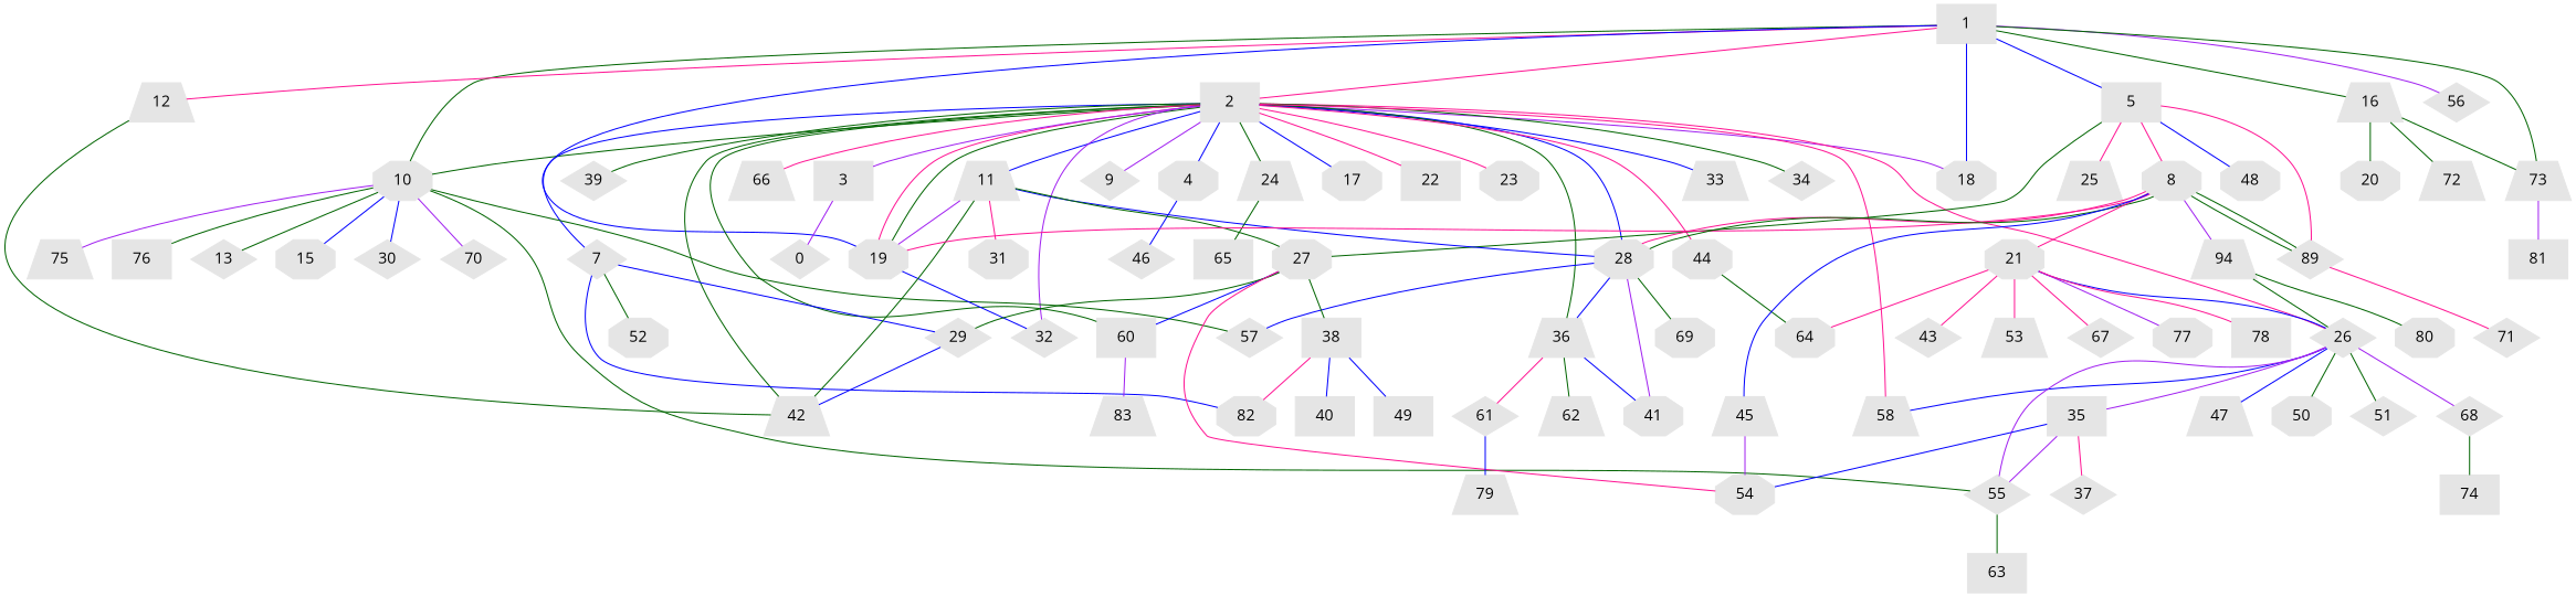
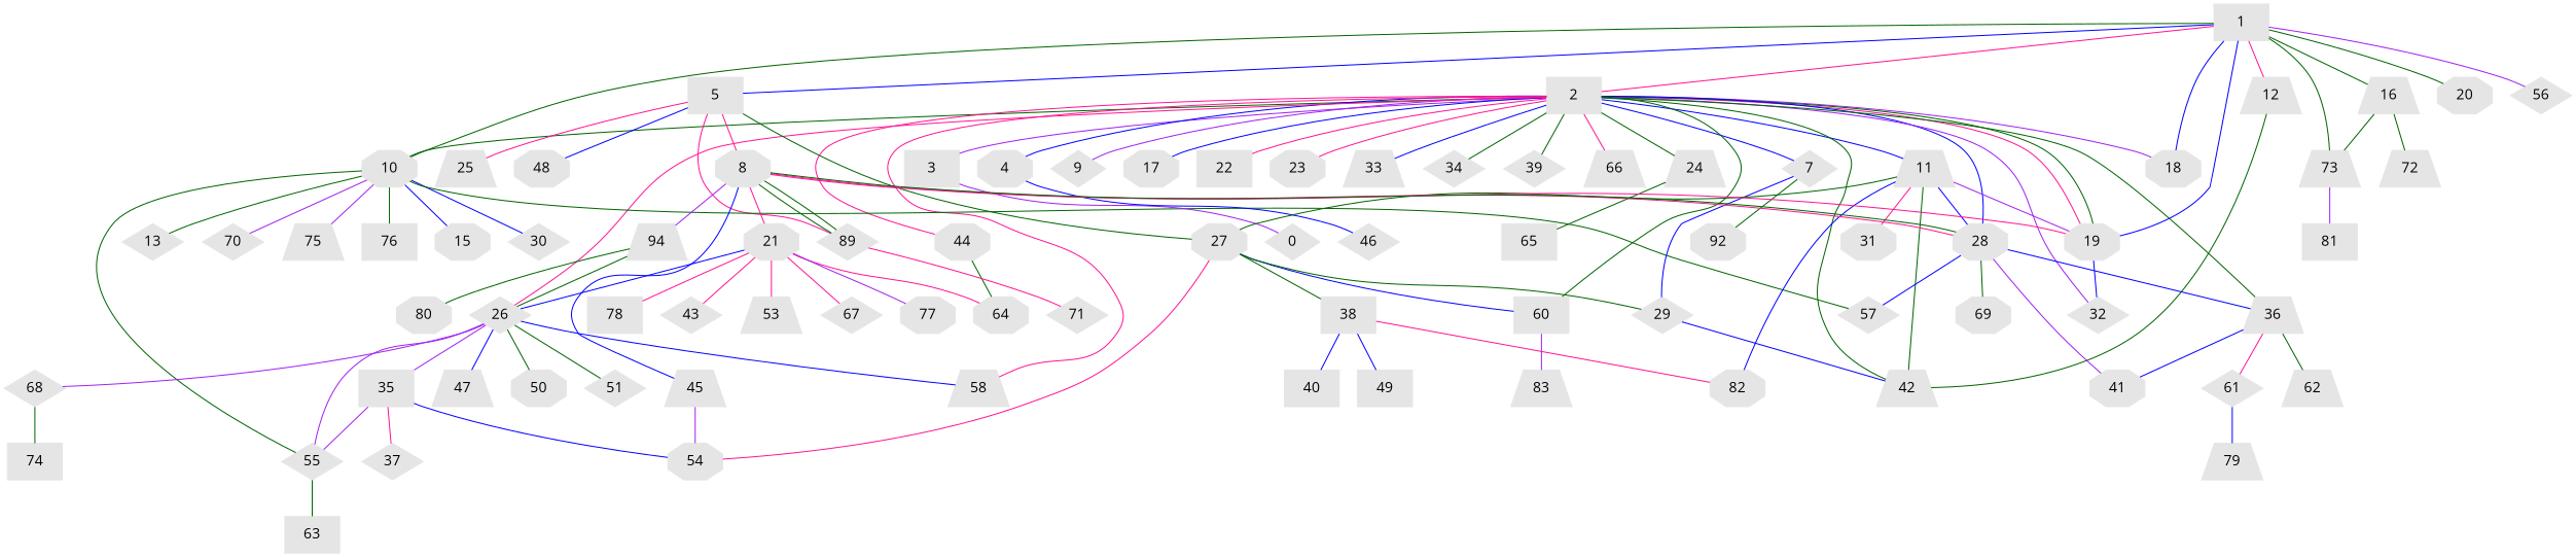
  graph {
    fontname="Open Sans"
    node [color=gray90 fontname="Open Sans" shape=octagon style=filled]
    edge [color=darkgreen fontname="Open Sans"]
    1 [shape=box]
    2 [shape=box]
    5 [shape=box]
    10
    12 [shape=trapezium]
    16 [shape=trapezium]
    18
    19
    20
    56 [shape=diamond]
    73 [shape=trapezium]
    3 [shape=box]
    4
    7 [shape=diamond]
    9 [shape=diamond]
    11 [shape=trapezium]
    17
    22 [shape=box]
    23
    24 [shape=trapezium]
    26 [shape=diamond]
    28
    32 [shape=diamond]
    33 [shape=trapezium]
    34 [shape=diamond]
    36 [shape=trapezium]
    39 [shape=diamond]
    42 [shape=trapezium]
    44
    58 [shape=trapezium]
    60 [shape=box]
    66 [shape=trapezium]
    8
    25 [shape=trapezium]
    27
    48
    n37 [label=89 shape=diamond]
    13 [shape=diamond]
    15
    30 [shape=diamond]
    55 [shape=diamond]
    57 [shape=diamond]
    70 [shape=diamond]
    75 [shape=trapezium]
    76 [shape=box]
    72 [shape=trapezium]
    81 [shape=box]
    n48 [label=0 shape=diamond]
    46 [shape=diamond]
    29 [shape=diamond]
-   52
+   52 [label=92]
    31
    82
    65 [shape=box]
    35 [shape=box]
    47 [shape=trapezium]
    50
    51 [shape=diamond]
    68 [shape=diamond]
    41
    69
    61 [shape=diamond]
    62 [shape=trapezium]
    64
    83 [shape=trapezium]
    n66 [label=94 shape=trapezium]
    21
    45 [shape=trapezium]
    38 [shape=box]
    54
    71 [shape=diamond]
    80
    43 [shape=diamond]
    53 [shape=trapezium]
    67 [shape=diamond]
    77
    78 [shape=box]
    63 [shape=box]
    37 [shape=diamond]
    74 [shape=box]
    40 [shape=box]
    49 [shape=box]
    79 [shape=trapezium]
    1 -- 2 [color=deeppink]
    1 -- 5 [color=blue]
    1 -- 10
    1 -- 12 [color=deeppink]
    1 -- 16
    1 -- 18 [color=blue]
    1 -- 19 [color=blue]
-   16 -- 20
+   1 -- 20
    1 -- 56 [color=purple]
    1 -- 73
    2 -- 10
    2 -- 18 [color=purple]
    2 -- 19 [color=deeppink]
    2 -- 19
    2 -- 3 [color=purple]
    2 -- 4 [color=blue]
    2 -- 7 [color=blue]
    2 -- 9 [color=purple]
    2 -- 11 [color=blue]
    2 -- 17 [color=blue]
    2 -- 22 [color=deeppink]
    2 -- 23 [color=deeppink]
    2 -- 24
    2 -- 26 [color=deeppink]
    2 -- 28 [color=blue]
    2 -- 32 [color=purple]
    2 -- 33 [color=blue]
    2 -- 34
    2 -- 36
    2 -- 39
    2 -- 42
    2 -- 44 [color=deeppink]
    2 -- 58 [color=deeppink]
    2 -- 60
    2 -- 66 [color=deeppink]
    5 -- 8 [color=deeppink]
    5 -- 25 [color=deeppink]
    5 -- 27
    5 -- 48 [color=blue]
    5 -- n37 [color=deeppink]
    10 -- 13
    10 -- 15 [color=blue]
    10 -- 30 [color=blue]
    10 -- 55
    10 -- 57
    10 -- 70 [color=purple]
    10 -- 75 [color=purple]
    10 -- 76
    12 -- 42
    16 -- 73
    16 -- 72
    19 -- 32 [color=blue]
    73 -- 81 [color=purple]
    3 -- n48 [color=purple]
    4 -- 46 [color=blue]
    7 -- 29 [color=blue]
    7 -- 52
    11 -- 19 [color=purple]
    11 -- 28 [color=blue]
    11 -- 42
    11 -- 27
    11 -- 31 [color=deeppink]
-   7 -- 82 [color=blue]
+   11 -- 82 [color=blue]
    24 -- 65
    26 -- 58 [color=blue]
    26 -- 55 [color=purple]
    26 -- 35 [color=purple]
    26 -- 47 [color=blue]
    26 -- 50
    26 -- 51
    26 -- 68 [color=purple]
    28 -- 36 [color=blue]
    28 -- 57 [color=blue]
    28 -- 41 [color=purple]
    28 -- 69
    36 -- 41 [color=blue]
    36 -- 61 [color=deeppink]
    36 -- 62
    44 -- 64
    60 -- 83 [color=purple]
    8 -- 19 [color=deeppink]
    8 -- 28 [color=deeppink]
    8 -- 28
    8 -- n37
    8 -- n37
    8 -- n66 [color=purple]
    8 -- 21 [color=deeppink]
    8 -- 45 [color=blue]
    27 -- 60 [color=blue]
    27 -- 29
    27 -- 38
    27 -- 54 [color=deeppink]
    n37 -- 71 [color=deeppink]
    55 -- 63
    29 -- 42 [color=blue]
    35 -- 55 [color=purple]
    35 -- 54 [color=blue]
    35 -- 37 [color=deeppink]
    68 -- 74
    61 -- 79 [color=blue]
    n66 -- 26
    n66 -- 80
    21 -- 26 [color=blue]
    21 -- 64 [color=deeppink]
    21 -- 43 [color=deeppink]
    21 -- 53 [color=deeppink]
    21 -- 67 [color=deeppink]
    21 -- 77 [color=purple]
    21 -- 78 [color=deeppink]
    45 -- 54 [color=purple]
    38 -- 82 [color=deeppink]
    38 -- 40 [color=blue]
    38 -- 49 [color=blue]
  }
